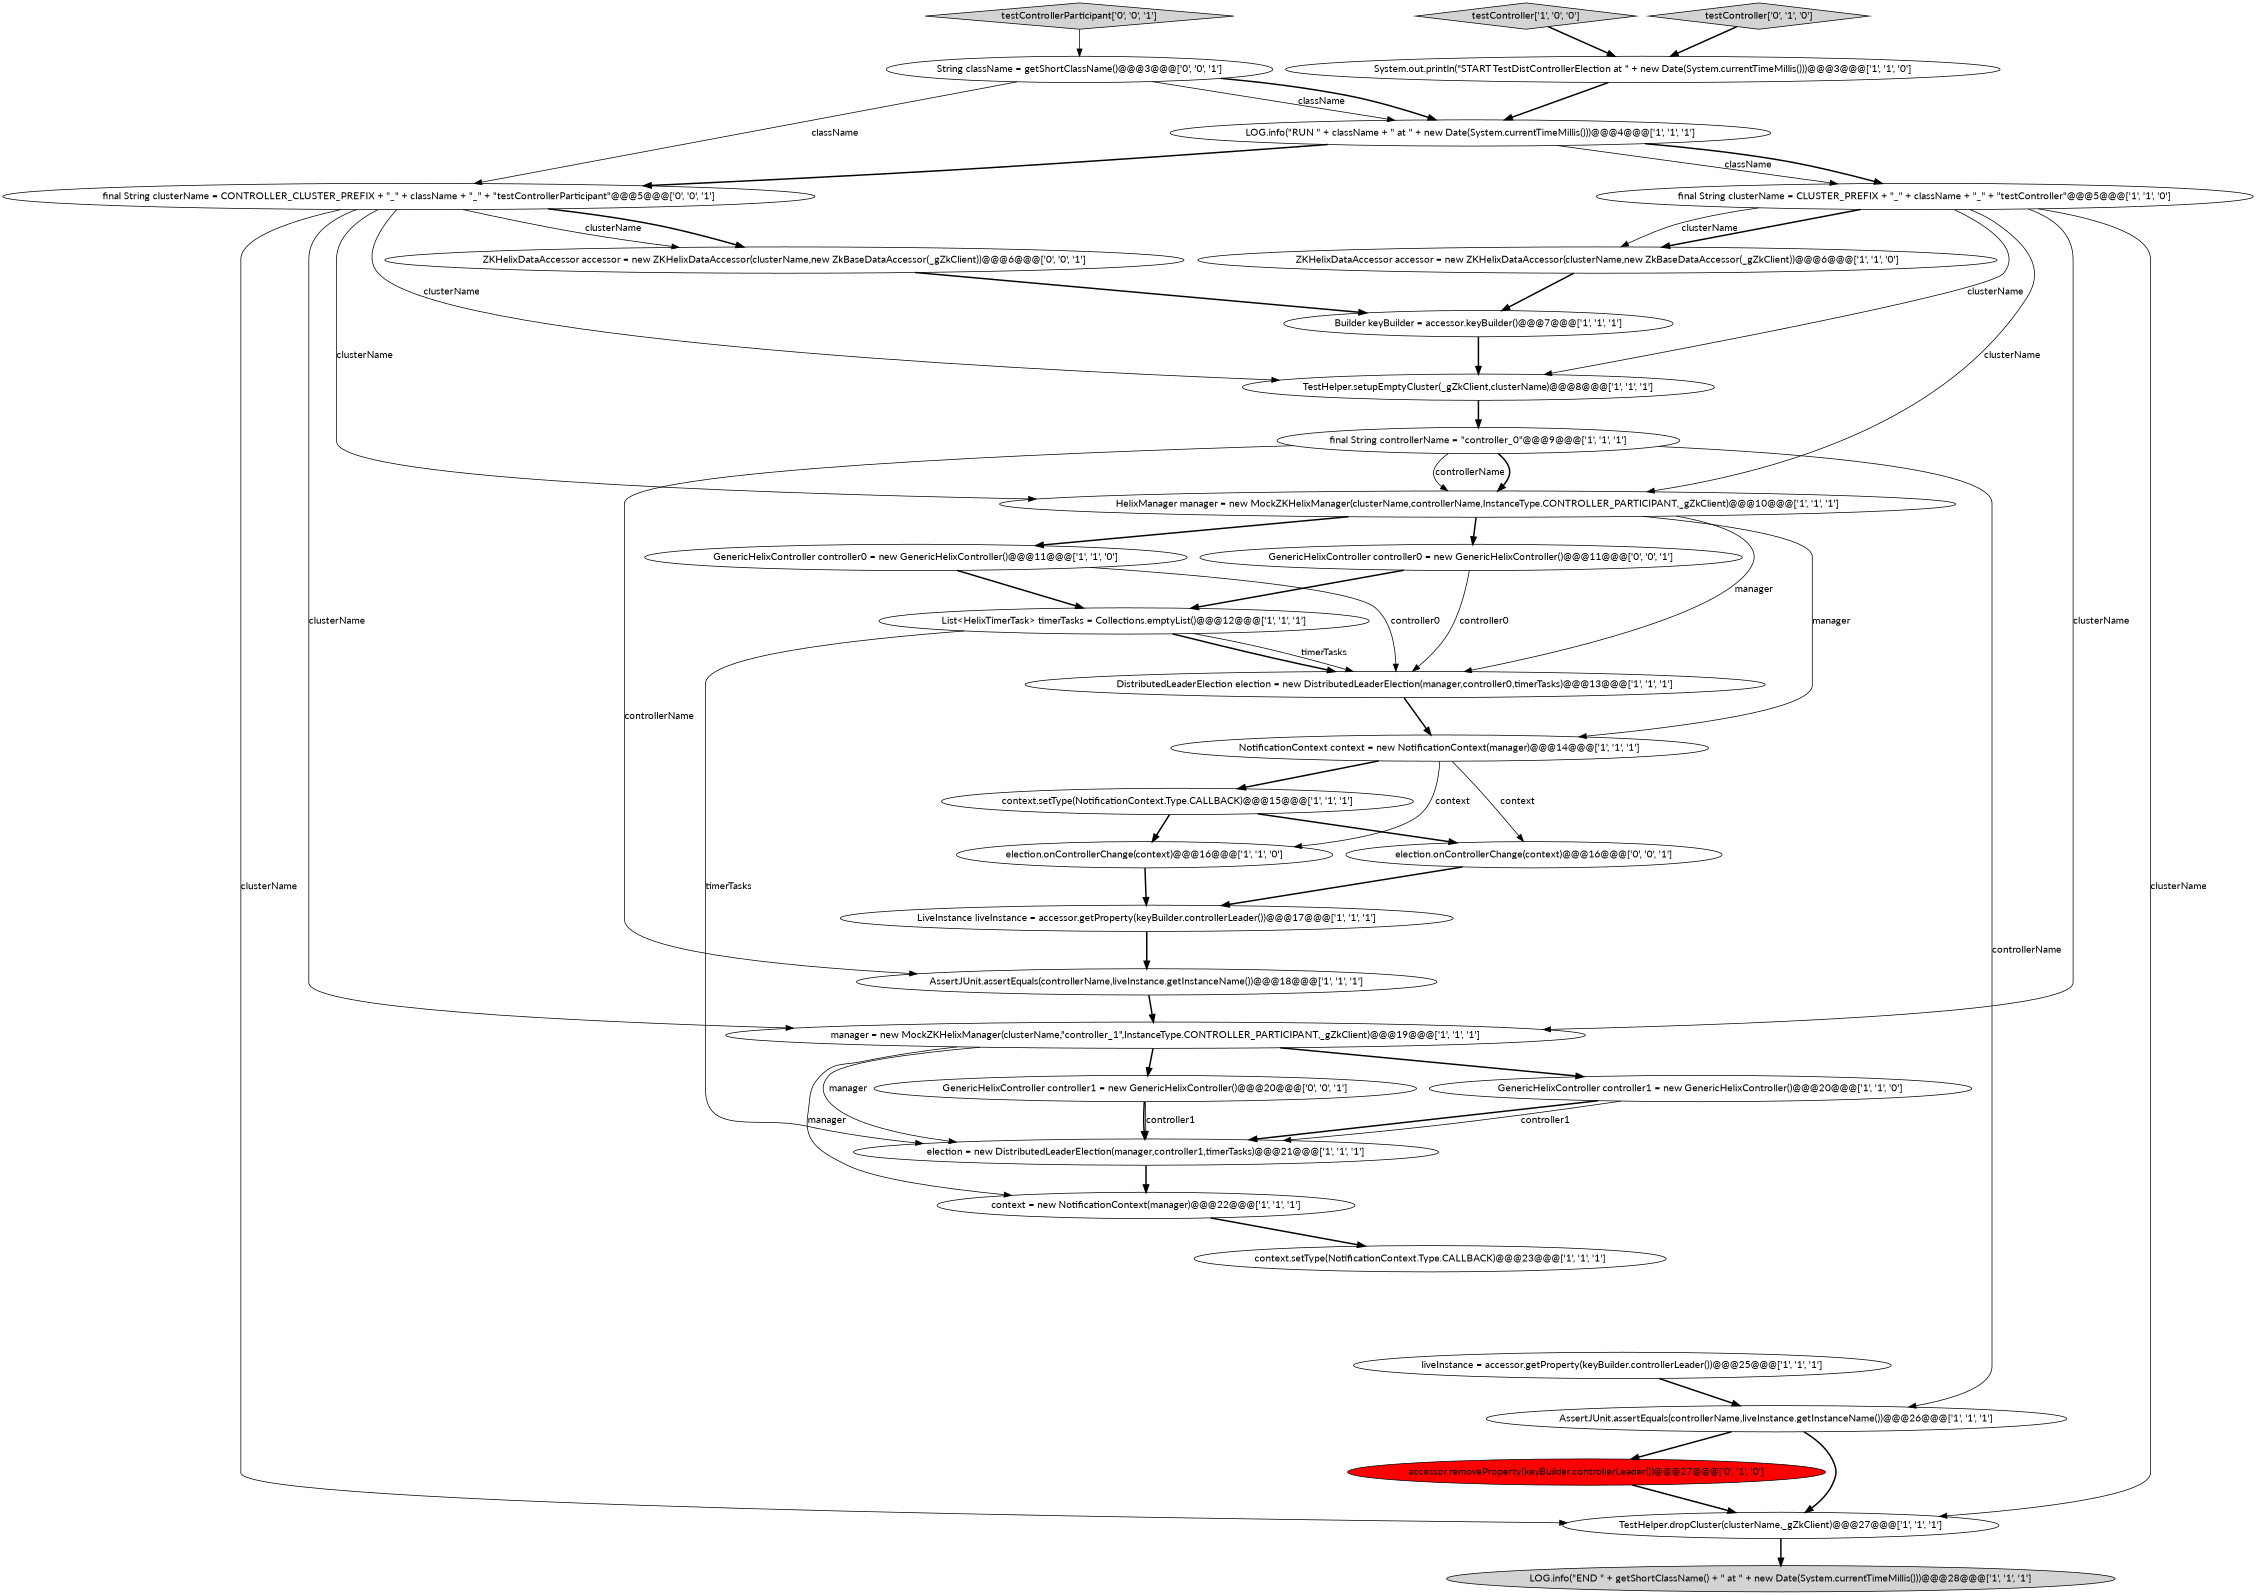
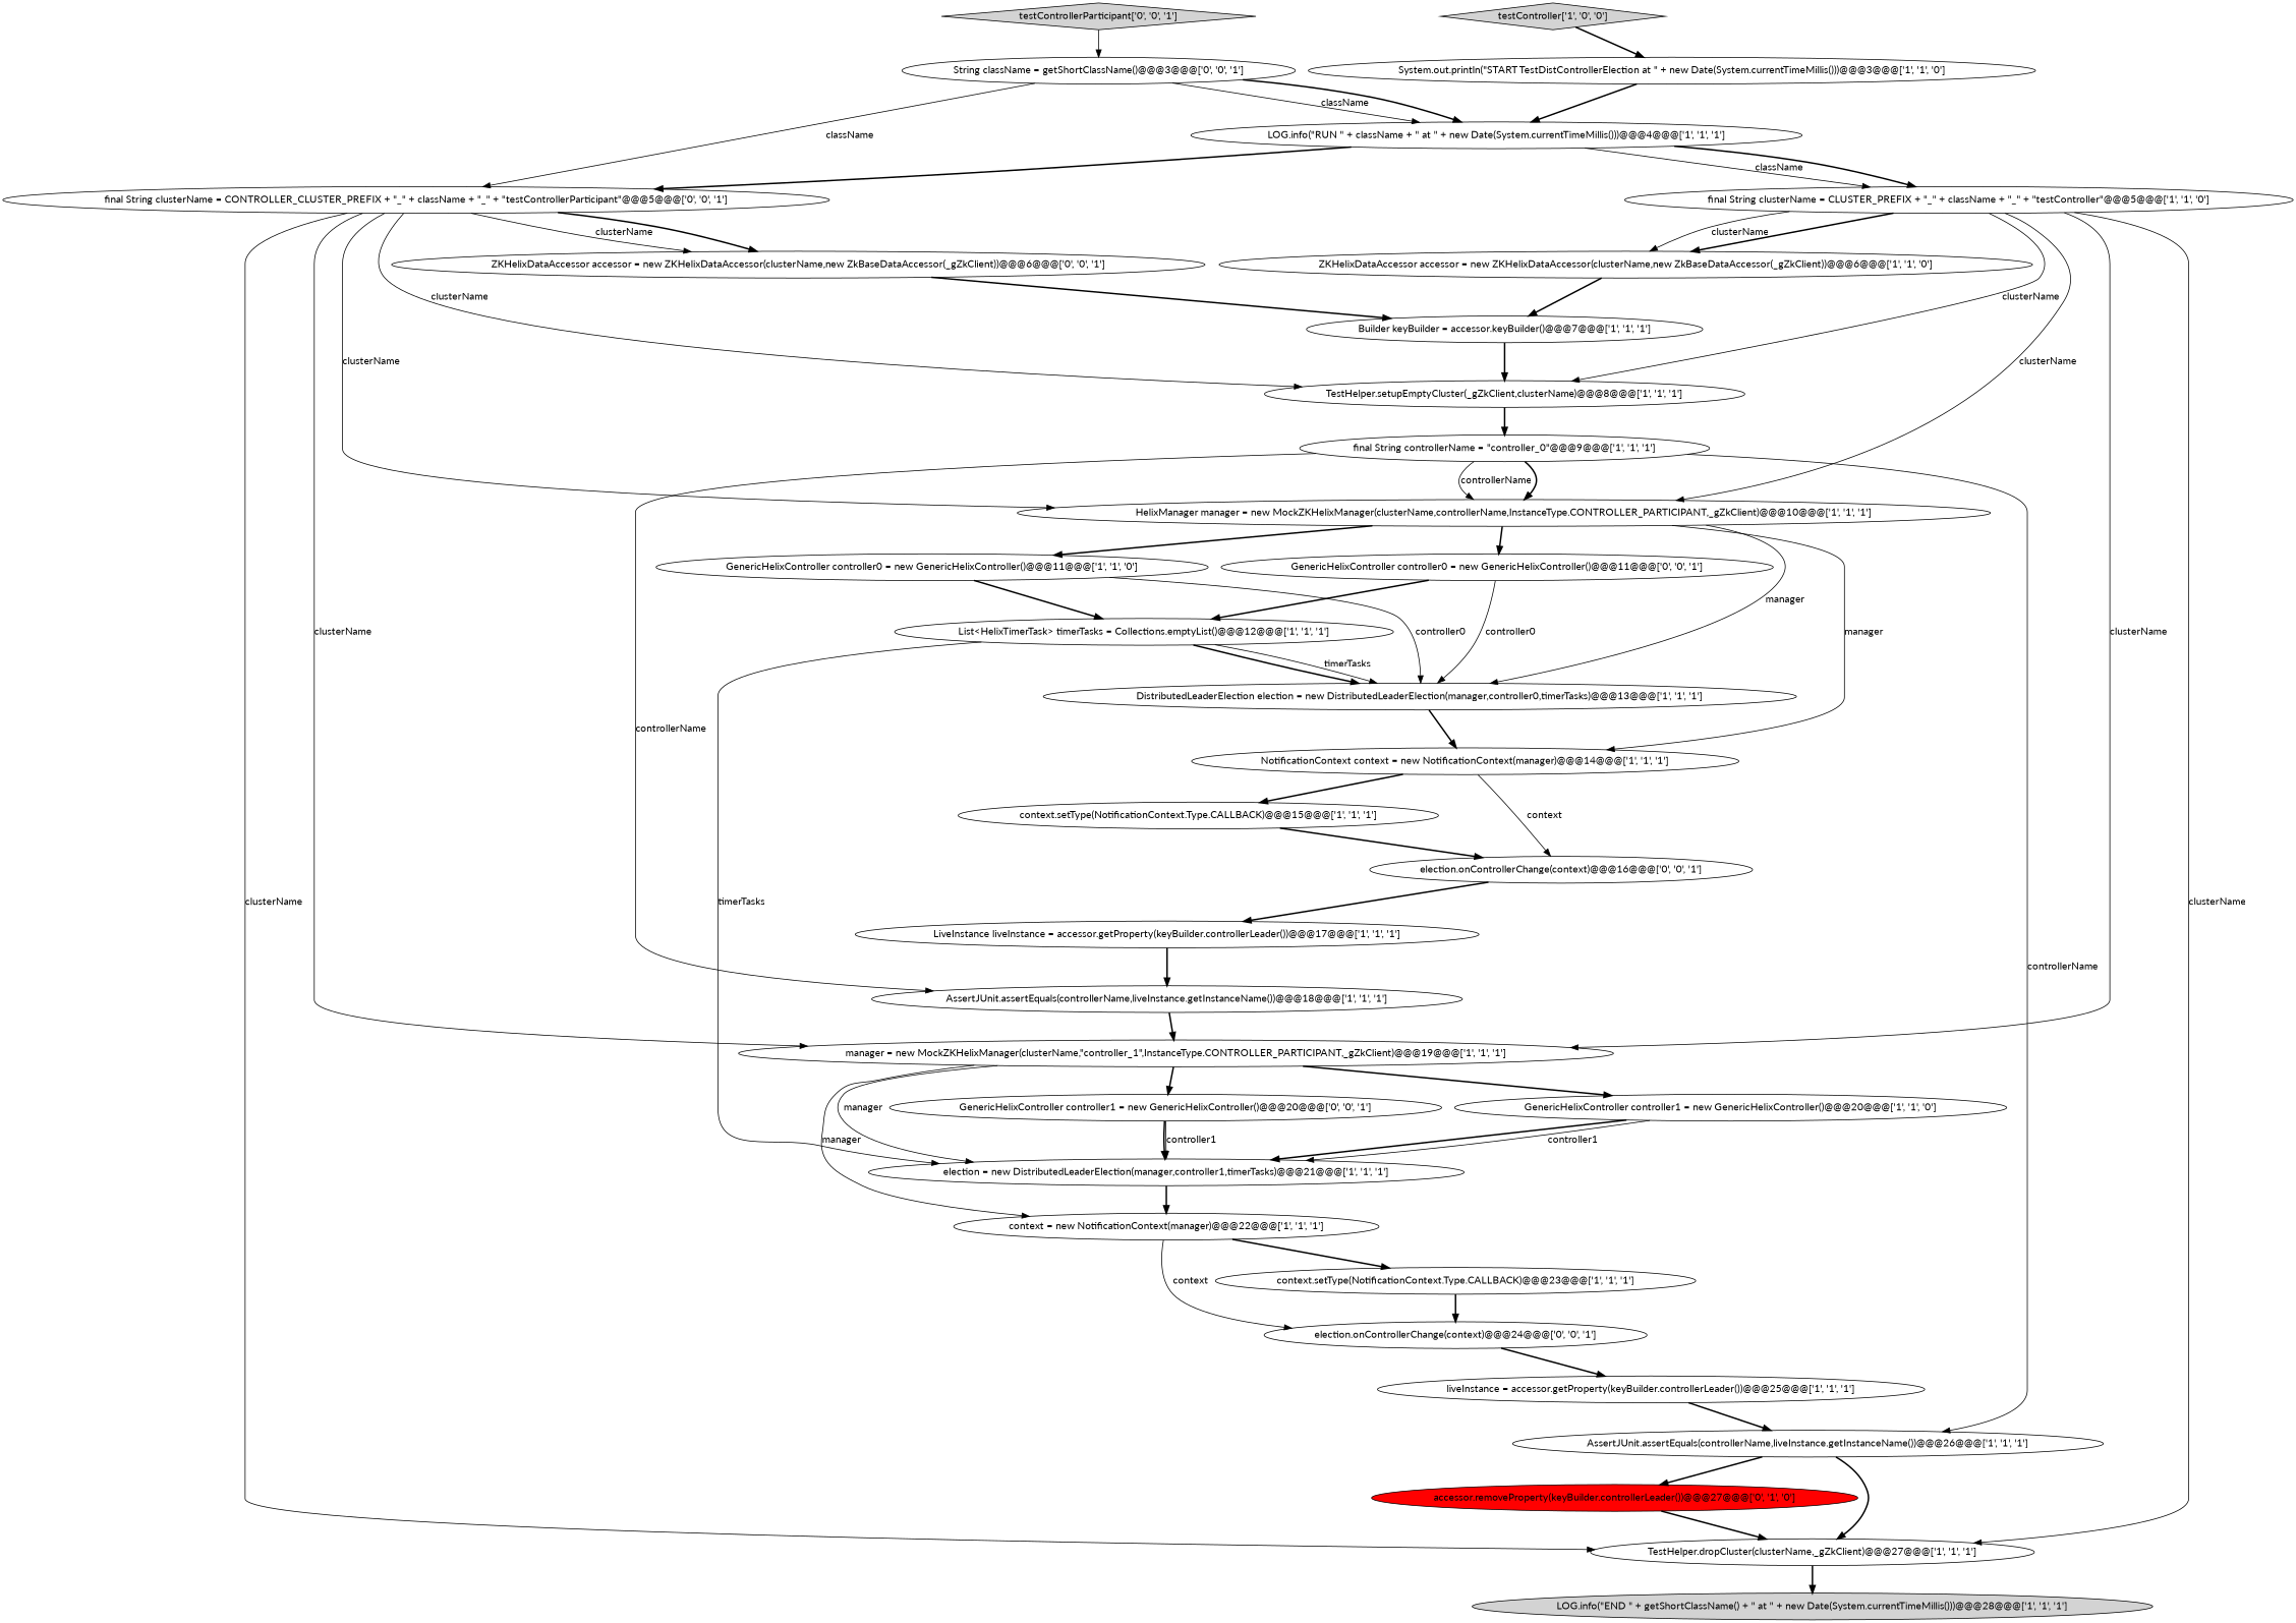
  digraph {
    fontname=Lato
    node [fillcolor=white fontname=Lato shape=ellipse style=filled]
    edge [fontname=Lato style=bold]
    n1 [label="context.setType(NotificationContext.Type.CALLBACK)@@@15@@@['1', '1', '1']"]
    n2 [label="election.onControllerChange(context)@@@16@@@['0', '0', '1']"]
-   n3 [label="election.onControllerChange(context)@@@16@@@['1', '1', '0']"]
    n4 [label="LiveInstance liveInstance = accessor.getProperty(keyBuilder.controllerLeader())@@@17@@@['1', '1', '1']"]
    n5 [label="HelixManager manager = new MockZKHelixManager(clusterName,controllerName,InstanceType.CONTROLLER_PARTICIPANT,_gZkClient)@@@10@@@['1', '1', '1']"]
    n6 [label="GenericHelixController controller0 = new GenericHelixController()@@@11@@@['1', '1', '0']"]
    n7 [label="NotificationContext context = new NotificationContext(manager)@@@14@@@['1', '1', '1']"]
    n8 [label="GenericHelixController controller0 = new GenericHelixController()@@@11@@@['0', '0', '1']"]
    n9 [label="DistributedLeaderElection election = new DistributedLeaderElection(manager,controller0,timerTasks)@@@13@@@['1', '1', '1']"]
    n10 [label="List<HelixTimerTask> timerTasks = Collections.emptyList()@@@12@@@['1', '1', '1']"]
    n11 [label="TestHelper.setupEmptyCluster(_gZkClient,clusterName)@@@8@@@['1', '1', '1']"]
    n12 [label="final String controllerName = \"controller_0\"@@@9@@@['1', '1', '1']"]
    n13 [label="AssertJUnit.assertEquals(controllerName,liveInstance.getInstanceName())@@@18@@@['1', '1', '1']"]
    n14 [label="AssertJUnit.assertEquals(controllerName,liveInstance.getInstanceName())@@@26@@@['1', '1', '1']"]
    n15 [label="election = new DistributedLeaderElection(manager,controller1,timerTasks)@@@21@@@['1', '1', '1']"]
    n16 [label="TestHelper.dropCluster(clusterName,_gZkClient)@@@27@@@['1', '1', '1']"]
    n17 [fillcolor=lightgray label="LOG.info(\"END \" + getShortClassName() + \" at \" + new Date(System.currentTimeMillis()))@@@28@@@['1', '1', '1']"]
    n18 [label="final String clusterName = CONTROLLER_CLUSTER_PREFIX + \"_\" + className + \"_\" + \"testControllerParticipant\"@@@5@@@['0', '0', '1']"]
    n19 [label="manager = new MockZKHelixManager(clusterName,\"controller_1\",InstanceType.CONTROLLER_PARTICIPANT,_gZkClient)@@@19@@@['1', '1', '1']"]
    n20 [label="ZKHelixDataAccessor accessor = new ZKHelixDataAccessor(clusterName,new ZkBaseDataAccessor(_gZkClient))@@@6@@@['0', '0', '1']"]
    n21 [label="GenericHelixController controller1 = new GenericHelixController()@@@20@@@['1', '1', '0']"]
    n22 [label="context = new NotificationContext(manager)@@@22@@@['1', '1', '1']"]
    n23 [label="GenericHelixController controller1 = new GenericHelixController()@@@20@@@['0', '0', '1']"]
    n24 [label="Builder keyBuilder = accessor.keyBuilder()@@@7@@@['1', '1', '1']"]
+   n25 [label="election.onControllerChange(context)@@@24@@@['0', '0', '1']"]
    n26 [label="liveInstance = accessor.getProperty(keyBuilder.controllerLeader())@@@25@@@['1', '1', '1']"]
    n27 [label="ZKHelixDataAccessor accessor = new ZKHelixDataAccessor(clusterName,new ZkBaseDataAccessor(_gZkClient))@@@6@@@['1', '1', '0']"]
    n28 [label="LOG.info(\"RUN \" + className + \" at \" + new Date(System.currentTimeMillis()))@@@4@@@['1', '1', '1']"]
    n29 [label="final String clusterName = CLUSTER_PREFIX + \"_\" + className + \"_\" + \"testController\"@@@5@@@['1', '1', '0']"]
    n30 [fillcolor=lightgray label="testControllerParticipant['0', '0', '1']" shape=diamond]
    n31 [label="String className = getShortClassName()@@@3@@@['0', '0', '1']"]
    n32 [fillcolor=red label="accessor.removeProperty(keyBuilder.controllerLeader())@@@27@@@['0', '1', '0']"]
    n33 [fillcolor=lightgray label="testController['1', '0', '0']" shape=diamond]
    n34 [label="System.out.println(\"START TestDistControllerElection at \" + new Date(System.currentTimeMillis()))@@@3@@@['1', '1', '0']"]
    n35 [label="context.setType(NotificationContext.Type.CALLBACK)@@@23@@@['1', '1', '1']"]
-   n36 [fillcolor=lightgray label="testController['0', '1', '0']" shape=diamond]
    n1 -> n2
-   n1 -> n3
    n2 -> n4
-   n3 -> n4
    n4 -> n13
    n5 -> n6
    n5 -> n7 [label=manager style=solid]
    n5 -> n8
    n5 -> n9 [label=manager style=solid]
    n6 -> n9 [label=controller0 style=solid]
    n6 -> n10
    n7 -> n1
    n7 -> n2 [label=context style=solid]
-   n7 -> n3 [label=context style=solid]
    n8 -> n9 [label=controller0 style=solid]
    n8 -> n10
    n9 -> n7
    n10 -> n9
    n10 -> n9 [label=timerTasks style=solid]
    n10 -> n15 [label=timerTasks style=solid]
    n11 -> n12
    n12 -> n5
    n12 -> n5 [label=controllerName style=solid]
    n12 -> n13 [label=controllerName style=solid]
    n12 -> n14 [label=controllerName style=solid]
    n13 -> n19
    n14 -> n16
    n14 -> n32
    n15 -> n22
    n16 -> n17
    n18 -> n5 [label=clusterName style=solid]
    n18 -> n11 [label=clusterName style=solid]
    n18 -> n16 [label=clusterName style=solid]
    n18 -> n19 [label=clusterName style=solid]
    n18 -> n20
    n18 -> n20 [label=clusterName style=solid]
    n19 -> n15 [label=manager style=solid]
    n19 -> n21
    n19 -> n22 [label=manager style=solid]
    n19 -> n23
    n20 -> n24
    n21 -> n15
    n21 -> n15 [label=controller1 style=solid]
+   n22 -> n25 [label=context style=solid]
    n22 -> n35
    n23 -> n15
    n23 -> n15 [label=controller1 style=solid]
    n24 -> n11
+   n25 -> n26
    n26 -> n14
    n27 -> n24
    n28 -> n18
    n28 -> n29 [label=className style=solid]
    n28 -> n29
    n29 -> n5 [label=clusterName style=solid]
    n29 -> n11 [label=clusterName style=solid]
    n29 -> n16 [label=clusterName style=solid]
    n29 -> n19 [label=clusterName style=solid]
    n29 -> n27
    n29 -> n27 [label=clusterName style=solid]
    n30 -> n31 [style=solid]
    n31 -> n18 [label=className style=solid]
    n31 -> n28 [label=className style=solid]
    n31 -> n28
    n32 -> n16
    n33 -> n34
    n34 -> n28
-   n36 -> n34
+   n35 -> n25
  }
